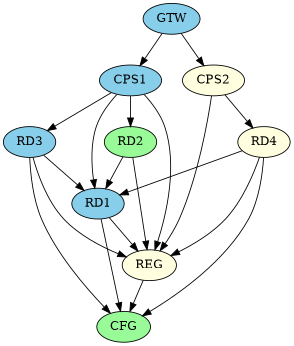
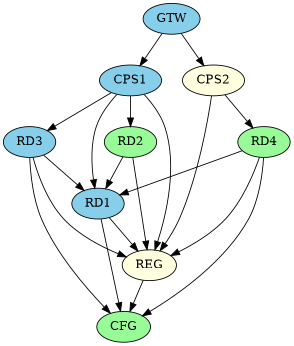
  strict digraph {
    node [fillcolor=skyblue style=filled]
    n1 [label=RD1]
    n2 [fillcolor=lightyellow label=REG]
    n3 [fillcolor=palegreen label=CFG]
    n4 [fillcolor=palegreen label=RD2]
    n5 [label=RD3]
-   n6 [fillcolor=lightyellow label=RD4]
+   n6 [fillcolor=palegreen label=RD4]
    n7 [label=CPS1]
    n8 [fillcolor=lightyellow label=CPS2]
    n9 [label=GTW]
    n1 -> n2
    n1 -> n3
    n2 -> n3
    n4 -> n1
    n4 -> n2
    n5 -> n1
    n5 -> n2
    n5 -> n3
    n6 -> n1
    n6 -> n2
    n6 -> n3
    n7 -> n1
    n7 -> n2
    n7 -> n4
    n7 -> n5
    n8 -> n2
    n8 -> n6
    n9 -> n7
    n9 -> n8
  }
